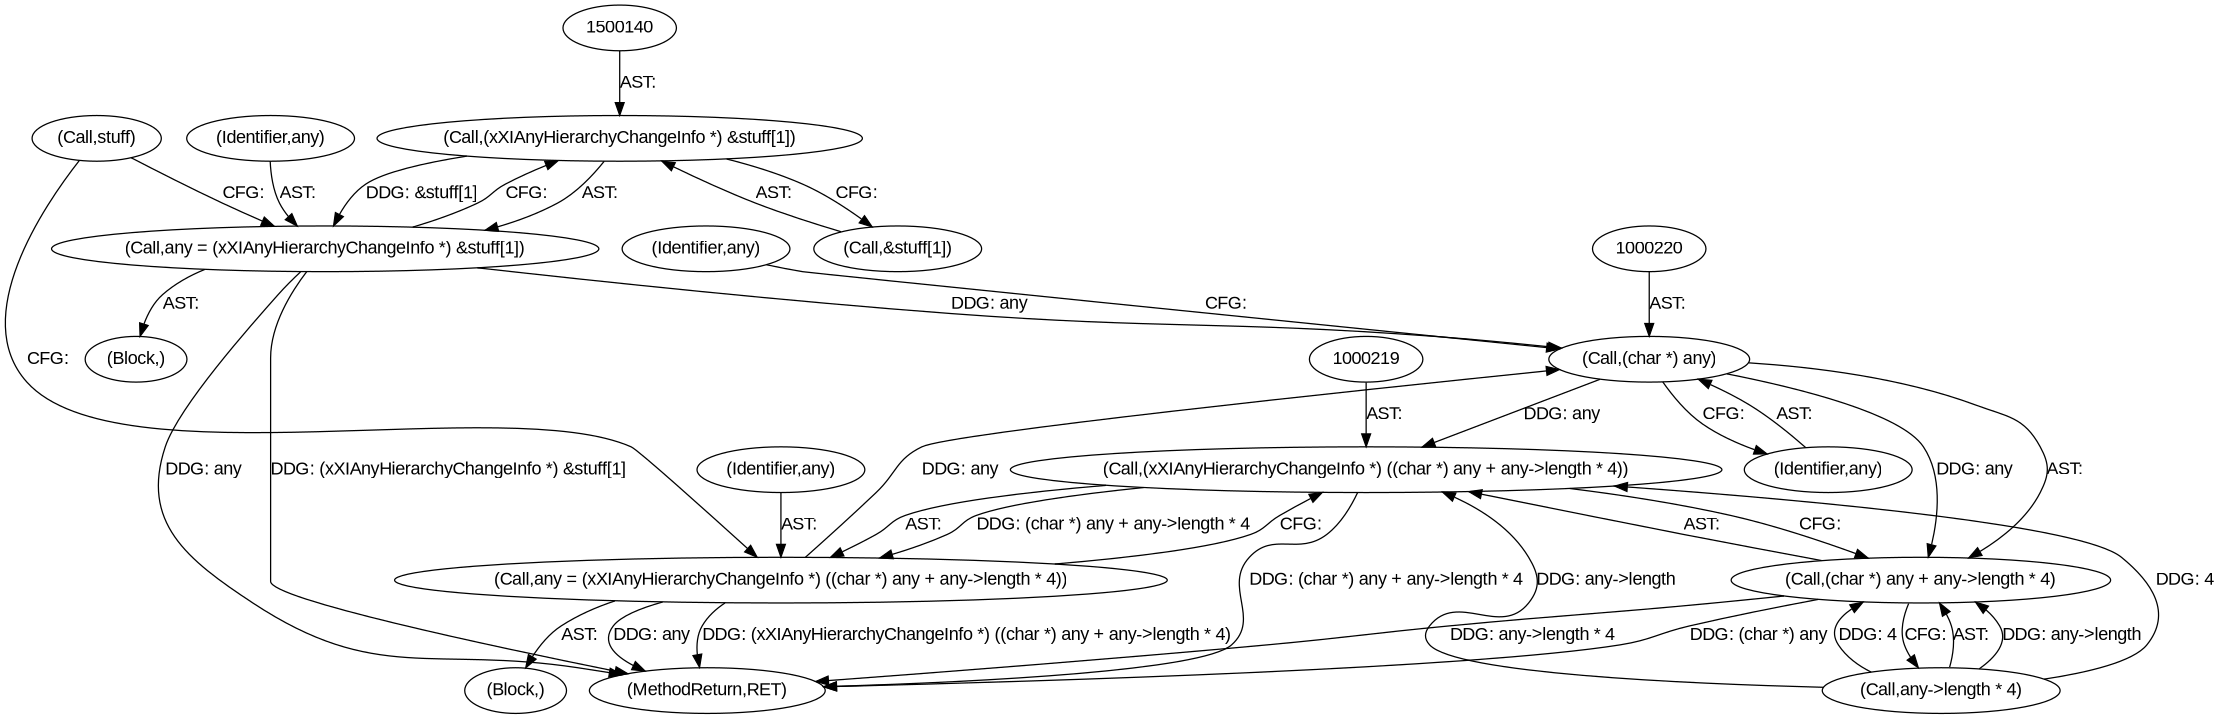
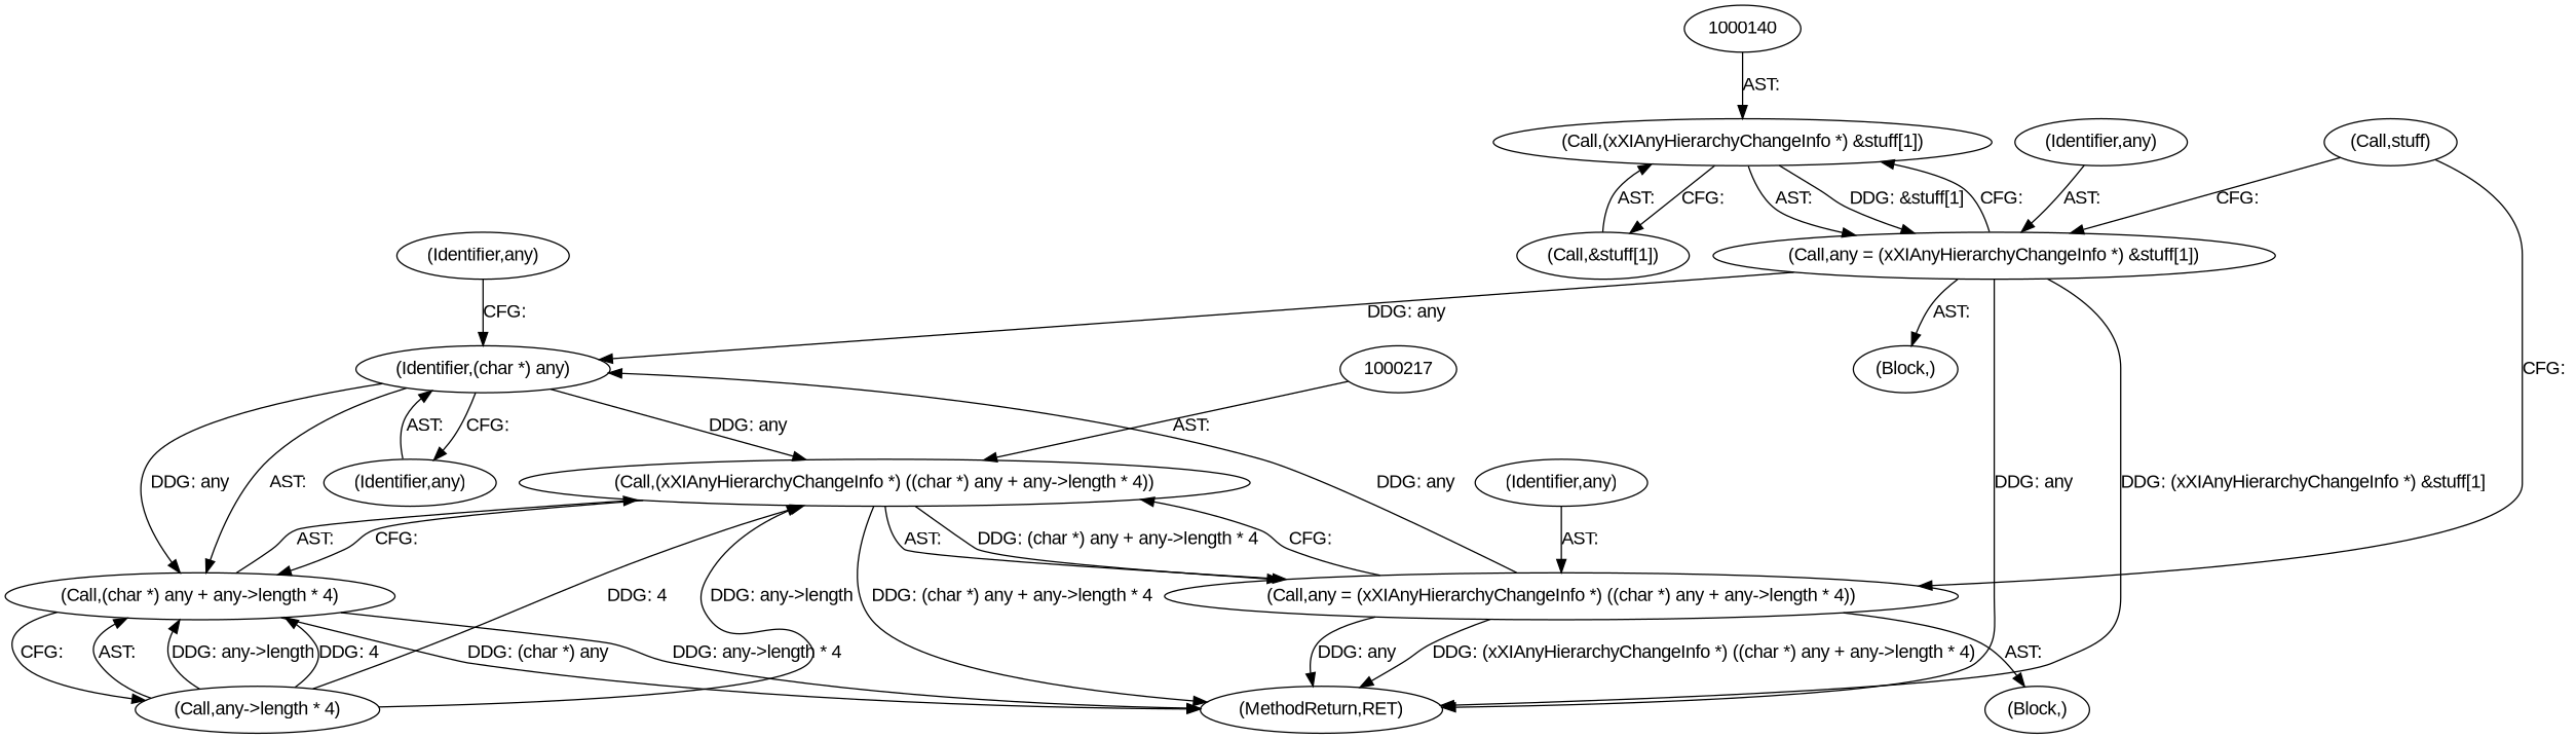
  digraph {
    fontname="Liberation Sans"
    node [fontname="Liberation Sans"]
    edge [fontname="Liberation Sans"]
    n1 [label="(Call,(xXIAnyHierarchyChangeInfo *) &stuff[1])"]
    n2 [label="(Call,any = (xXIAnyHierarchyChangeInfo *) &stuff[1])"]
    n3 [label="(Call,&stuff[1])"]
    n4 [label="(MethodReturn,RET)"]
-   n5 [label="(Call,(char *) any)"]
+   n5 [label="(Identifier,(char *) any)"]
    n6 [label="(Block,)"]
    n7 [label="(Call,(xXIAnyHierarchyChangeInfo *) ((char *) any + any->length * 4))"]
    n8 [label="(Call,(char *) any + any->length * 4)"]
    n9 [label="(Identifier,any)"]
    n10 [label="(Call,any = (xXIAnyHierarchyChangeInfo *) ((char *) any + any->length * 4))"]
    n11 [label="(Call,any->length * 4)"]
    n12 [label="(Block,)"]
    n13 [label="(Call,stuff)"]
    n14 [label="(Identifier,any)"]
    n15 [label="(Identifier,any)"]
    n16 [label="(Identifier,any)"]
-   1000140 [label=1500140]
-   1000220
-   1000217 [label=1000219]
+   1000140
+   1000217
    n1 -> n2 [label="AST: "]
    n1 -> n2 [label="DDG: &stuff[1]"]
    n1 -> n3 [label="CFG: "]
    n2 -> n1 [label="CFG: "]
    n2 -> n4 [label="DDG: (xXIAnyHierarchyChangeInfo *) &stuff[1]"]
    n2 -> n4 [label="DDG: any"]
    n2 -> n5 [label="DDG: any"]
    n2 -> n6 [label="AST: "]
    n3 -> n1 [label="AST: "]
    n5 -> n7 [label="DDG: any"]
    n5 -> n8 [label="AST: "]
    n5 -> n8 [label="DDG: any"]
    n5 -> n9 [label="CFG: "]
    n7 -> n4 [label="DDG: (char *) any + any->length * 4"]
    n7 -> n8 [label="CFG: "]
    n7 -> n10 [label="AST: "]
    n7 -> n10 [label="DDG: (char *) any + any->length * 4"]
    n8 -> n4 [label="DDG: (char *) any"]
    n8 -> n4 [label="DDG: any->length * 4"]
    n8 -> n7 [label="AST: "]
    n8 -> n11 [label="CFG: "]
    n9 -> n5 [label="AST: "]
    n10 -> n4 [label="DDG: (xXIAnyHierarchyChangeInfo *) ((char *) any + any->length * 4)"]
    n10 -> n4 [label="DDG: any"]
    n10 -> n5 [label="DDG: any"]
    n10 -> n7 [label="CFG: "]
    n10 -> n12 [label="AST: "]
    n11 -> n7 [label="DDG: any->length"]
    n11 -> n7 [label="DDG: 4"]
    n11 -> n8 [label="AST: "]
    n11 -> n8 [label="DDG: any->length"]
    n11 -> n8 [label="DDG: 4"]
    n13 -> n2 [label="CFG: "]
    n13 -> n10 [label="CFG: "]
    n14 -> n2 [label="AST: "]
    n15 -> n10 [label="AST: "]
    n16 -> n5 [label="CFG: "]
    1000140 -> n1 [label="AST: "]
-   1000220 -> n5 [label="AST: "]
    1000217 -> n7 [label="AST: "]
  }
